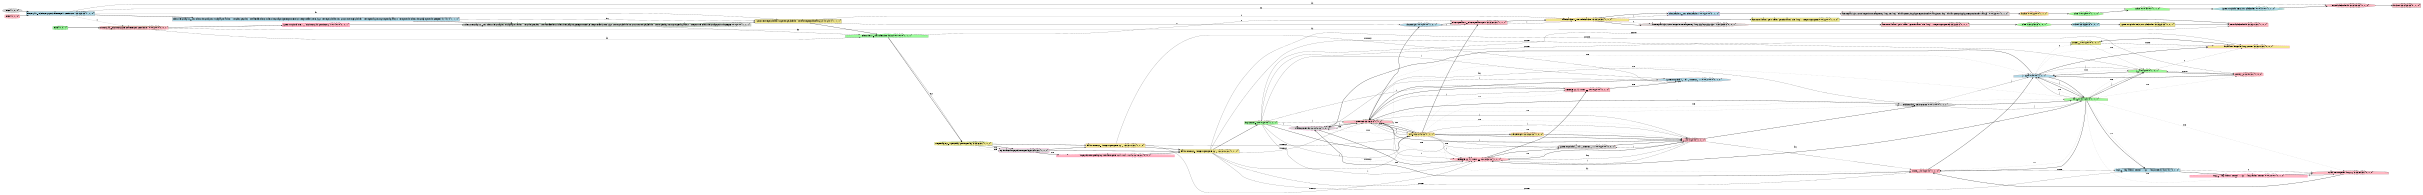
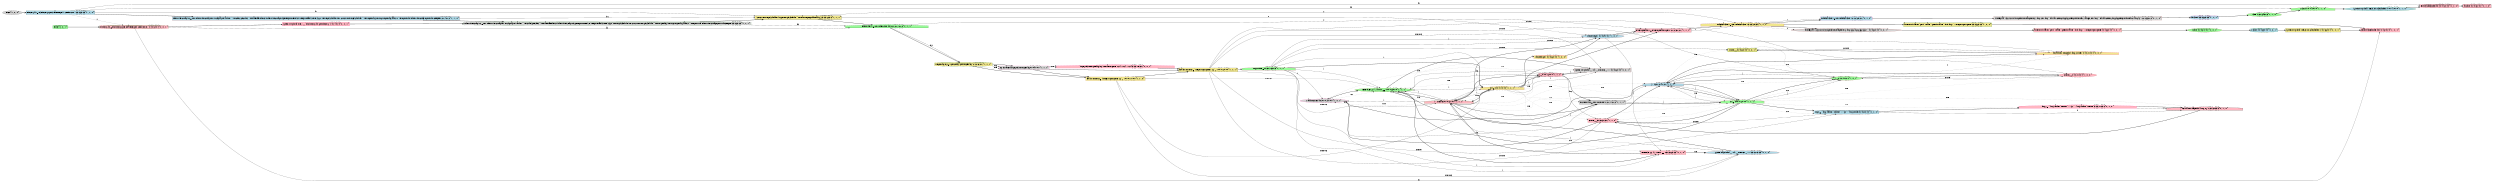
  digraph {
    fontname="DejaVu Serif"
    rankdir=LR
    node [color=brown fillcolor=lightpink fontname="DejaVu Serif" shape=note style=filled]
    edge [arrowhead=vee fontname="DejaVu Serif" style=bold]
    n1 [color=deeppink fillcolor=lightgrey label="w.addDocument(doc)@@@24@@@['1', '0', '1']" shape=ellipse]
    n2 [color=darkgreen label="i < numDocs@@@15@@@['1', '1', '1']" shape=house]
-   n3 [label="VERBOSE && i % 100000 == 0@@@25@@@['1', '1', '1']" shape=ellipse]
+   n3 [fillcolor=palegreen label="VERBOSE && i % 100000 == 0@@@25@@@['1', '1', '1']" shape=ellipse]
    n4 [fillcolor=lightblue label="j < 26@@@19@@@['1', '1', '1']" shape=house]
    n5 [fillcolor=lightblue label="System.out.println(i + \" of \" + numDocs + \"...\")@@@27@@@['0', '1', '0']" shape=ellipse]
    n6 [color=black label="i++@@@16@@@['1', '1', '1']" shape=cylinder]
-   n7 [color=black fillcolor=lightgrey label="Document doc = new Document()@@@17@@@['1', '1', '1']" shape=ellipse]
+   n7 [color=black fillcolor=lightgrey label="Document doc = new Document()@@@17@@@['1', '1', '1']"]
    n8 [fillcolor=lightblue label="w.forceMerge(1)@@@29@@@['1', '0', '1']" shape=ellipse]
    n9 [fillcolor=palegreen label="int j = 0@@@18@@@['1', '1', '1']" shape=house]
-   n10 [fillcolor=khaki label="int i = 0@@@14@@@['1', '1', '1']" shape=cylinder]
+   n10 [fillcolor=khaki label="int i = 0@@@14@@@['1', '1', '1']" shape=house]
    n11 [label="VERBOSE && i % 100000 == 0@@@26@@@['0', '1', '0']"]
    n12 [fillcolor=lightgrey label="System.out.println(i + \" of \" + numDocs + \"...\")@@@26@@@['0', '0', '1']"]
    n13 [fillcolor=palegreen label="r.close()@@@39@@@['1', '1', '0']" shape=ellipse]
    n14 [fillcolor=palegreen label="w.close()@@@40@@@['1', '1', '0']" shape=house]
    n15 [color=darkgreen fillcolor=lightblue label="System.out.println(\"TEST: now CheckIndex\")@@@41@@@['1', '1', '0']" shape=ellipse]
-   n16 [fillcolor=palegreen label="j++@@@20@@@['1', '0', '1']" shape=house]
+   n16 [fillcolor=palegreen label="j++@@@20@@@['1', '0', '1']" shape=ellipse]
    n17 [color=deeppink fillcolor=khaki label="doc.add(new LongPoint(\"long\",counter))@@@21@@@['0', '0', '1']" shape=house]
-   n18 [label="counter++@@@21@@@['1', '0', '0']" shape=cylinder]
+   n18 [label="counter++@@@21@@@['1', '0', '0']" shape=ellipse]
    n19 [color=darkgreen fillcolor=khaki label="counter++@@@22@@@['0', '0', '1']"]
-   n20 [color=black label="TestUtil.checkIndex(dir)@@@42@@@['0', '1', '0']" shape=ellipse]
+   n20 [color=black label="TestUtil.checkIndex(dir)@@@42@@@['0', '1', '0']" shape=cylinder]
    n21 [fillcolor=khaki label="IndexSearcher s = new IndexSearcher(r)@@@31@@@['1', '1', '1']" shape=house]
    n22 [fillcolor=lightgrey label="assertEquals(1250,s.count(LongPoint.newRangeQuery(\"long\",33640828,33673327)))@@@32@@@['0', '0', '1']" shape=ellipse]
    n23 [color=darkgreen fillcolor=khaki label="assertTrue(r.leaves().get(0).reader().getPointValues().size(\"long\") > Integer.MAX_VALUE)@@@36@@@['1', '0', '0']"]
    n24 [color=deeppink fillcolor=lightblue label="IndexSearcher s = new IndexSearcher(r)@@@32@@@['0', '1', '0']"]
    n25 [color=darkgreen label="assertTrue(r.leaves().get(0).reader().getPointValues().size(\"long\") > Integer.MAX_VALUE)@@@33@@@['0', '0', '1']"]
    n26 [label="TestUtil.checkIndex(dir)@@@37@@@['1', '0', '1']"]
    n27 [fillcolor=lightgrey label="assertEquals(1250,s.count(LongPoint.newRangeQuery(\"long\",new long((((edu.fdu.CPPDG.tinypdg.pe.ExpressionInfo@1ad063e,new long((((edu.fdu.CPPDG.tinypdg.pe.ExpressionInfo@1ad0643)))@@@33@@@['0', '1', '0']"]
    n28 [color=black fillcolor=lightgrey label="test2D['1', '0', '0']" shape=ellipse]
    n29 [color=black fillcolor=lightblue label="Directory dir = FSDirectory.open(createTempDir(\"2BPoints2D\"))@@@3@@@['1', '1', '0']"]
    n30 [color=black fillcolor=khaki label="((ConcurrentMergeScheduler)iwc.getMergeScheduler()).setMaxMergesAndThreads(6,3)@@@6@@@['1', '1', '1']"]
    n31 [color=darkgreen label="Directory dir = FSDirectory.open(createTempDir(\"2BPoints1D\"))@@@3@@@['0', '0', '1']" shape=cylinder]
    n32 [fillcolor=lightblue label="IndexWriterConfig iwc = new IndexWriterConfig(new MockAnalyzer(random())).setCodec(getCodec()).setMaxBufferedDocs(IndexWriterConfig.DISABLE_AUTO_FLUSH).setRAMBufferSizeMB(256.0).setMergeScheduler(new ConcurrentMergeScheduler()).setMergePolicy(newLogMergePolicy(false,10)).setOpenMode(IndexWriterConfig.OpenMode.CREATE)@@@4@@@['1', '1', '0']"]
    n33 [label="counter++@@@23@@@['1', '1', '0']"]
    n34 [color=black fillcolor=lightblue label="long x = (((long)random().nextInt() << 32)) | (long)counter@@@20@@@['0', '1', '0']" shape=cylinder]
    n35 [color=deeppink label="long y = (((long)random().nextInt() << 32)) | (long)random().nextInt()@@@21@@@['0', '1', '0']" shape=house]
    n36 [color=black label="doc.add(new LongPoint(\"long\",x,y))@@@22@@@['0', '1', '0']" shape=house]
-   n37 [label="test2D['0', '1', '0']" shape=cylinder]
    n38 [fillcolor=palegreen label="r.close()@@@34@@@['0', '0', '1']" shape=ellipse]
    n39 [color=darkgreen fillcolor=lightblue label="w.close()@@@35@@@['0', '0', '1']" shape=cylinder]
    n40 [color=black fillcolor=khaki label="System.out.println(\"TEST: now CheckIndex\")@@@36@@@['0', '0', '1']"]
-   n41 [color=deeppink fillcolor=khaki label="dir.close()@@@38@@@['1', '1', '1']" shape=cylinder]
+   n41 [color=deeppink fillcolor=lightblue label="dir.close()@@@38@@@['1', '1', '1']" shape=cylinder]
    n42 [color=darkgreen fillcolor=palegreen label="IndexWriter w = new IndexWriter(dir,iwc)@@@7@@@['1', '1', '1']" shape=house]
    n43 [color=black label="DirectoryReader r = DirectoryReader.open(w)@@@30@@@['1', '1', '1']"]
    n44 [color=darkgreen fillcolor=khaki label="MergePolicy mp = w.getConfig().getMergePolicy()@@@8@@@['1', '1', '1']" shape=cylinder]
    n45 [color=black label="dir.close()@@@43@@@['0', '1', '0']"]
-   n46 [color=deeppink fillcolor=palegreen label="long counter = 0@@@13@@@['1', '1', '1']" shape=cylinder]
+   n46 [color=deeppink fillcolor=palegreen label="long counter = 0@@@13@@@['1', '1', '1']" shape=house]
    n47 [color=deeppink fillcolor=khaki label="w.forceMerge(1)@@@28@@@['1', '0', '0']" shape=cylinder]
    n48 [color=black fillcolor=palegreen label="test1D['0', '0', '1']" shape=cylinder]
    n49 [color=deeppink label="System.out.println(\"DIR: \" + ((FSDirectory)dir).getDirectory())@@@4@@@['0', '0', '1']"]
    n50 [color=deeppink fillcolor=lightgrey label="mp instanceof LogByteSizeMergePolicy@@@9@@@['1', '1', '1']"]
    n51 [fillcolor=khaki label="final int numDocs = (Integer.MAX_VALUE / 26) + 1@@@11@@@['1', '1', '0']"]
    n52 [color=black fillcolor=khaki label="final int numDocs = (Integer.MAX_VALUE / 26) + 1@@@12@@@['1', '1', '1']"]
    n53 [color=deeppink label="((LogByteSizeMergePolicy)mp).setMaxMergeMB(1024 * 1024 * 1024)@@@10@@@['0', '0', '1']" shape=house]
    n54 [color=darkgreen fillcolor=lightgrey label="IndexWriterConfig iwc = new IndexWriterConfig(new MockAnalyzer(random())).setCodec(getCodec()).setMaxBufferedDocs(IndexWriterConfig.DISABLE_AUTO_FLUSH).setRAMBufferSizeMB(256.0).setMergeScheduler(new ConcurrentMergeScheduler()).setMergePolicy(newLogMergePolicy(false,10)).setOpenMode(IndexWriterConfig.OpenMode.CREATE)@@@5@@@['1', '1', '1']" shape=cylinder]
-   n1 -> n2 [arrowhead=normal]
    n1 -> n3
    n1 -> n3 [label=true style=dotted]
    n2 -> n1 [arrowhead=normal label=true style=dotted]
    n2 -> n1 [arrowhead=normal label=i style=solid]
    n2 -> n3 [arrowhead=normal label=true style=dotted]
    n2 -> n3 [arrowhead=normal label=i style=solid]
    n2 -> n4 [arrowhead=normal label=true style=dotted]
    n2 -> n5 [label=i style=solid]
    n2 -> n6 [arrowhead=normal label=true style=dotted]
    n2 -> n7 [label=true style=dotted]
    n2 -> n7 [arrowhead=normal]
    n2 -> n8
-   n2 -> n9 [label=true style=dotted]
+   n2 -> n9 [label=j style=dotted]
    n2 -> n10
    n2 -> n10 [label=i style=solid]
-   n2 -> n11 [label=i style=solid]
-   n3 -> n2 [arrowhead=normal style=dashed]
-   n3 -> n6 [arrowhead=normal]
+   n8 -> n11 [label=i style=solid]
+   n3 -> n2 [arrowhead=normal]
+   n3 -> n7 [arrowhead=normal]
    n3 -> n11 [arrowhead=normal]
    n3 -> n12 [arrowhead=normal]
    n3 -> n12 [label=true style=dotted]
    n4 -> n1
    n4 -> n9
    n4 -> n9 [arrowhead=normal label=j style=solid]
    n4 -> n16 [label=true style=dotted]
    n4 -> n17 [arrowhead=normal label=true style=dotted]
    n4 -> n17
-   n4 -> n19 [label=x style=dotted]
+   n4 -> n19 [label=true style=dotted]
    n5 -> n2
    n6 -> n2
    n6 -> n2 [arrowhead=normal label=i style=solid]
    n6 -> n3 [label=doc style=solid]
    n6 -> n3 [label=i style=solid]
    n6 -> n7 [arrowhead=normal]
    n6 -> n12 [arrowhead=normal label=i style=solid]
    n6 -> n33 [label=doc style=solid]
    n7 -> n1 [label=doc style=solid]
    n7 -> n4 [arrowhead=normal label=j style=solid]
    n7 -> n9 [arrowhead=normal label=j style=solid]
    n7 -> n9 [arrowhead=normal]
    n8 -> n43 [label=r style=solid]
    n8 -> n43
    n9 -> n3
    n9 -> n4
    n9 -> n4 [arrowhead=normal label=true style=dotted]
    n9 -> n4 [label=j style=solid]
    n9 -> n16 [arrowhead=normal]
    n9 -> n16 [label=true style=dotted]
    n9 -> n16 [arrowhead=normal label=j style=solid]
    n9 -> n18 [arrowhead=normal label=true style=dotted]
    n9 -> n33 [arrowhead=normal]
    n9 -> n33 [arrowhead=normal label=true style=dotted]
    n9 -> n34 [label=true style=dotted]
    n9 -> n34
    n9 -> n35 [arrowhead=normal label=true style=dotted]
    n9 -> n36 [arrowhead=normal label=true style=dotted]
    n10 -> n1 [label=true style=dotted]
    n10 -> n2 [arrowhead=normal label=i style=solid]
    n10 -> n2 [arrowhead=normal label=true style=dotted]
    n10 -> n2
    n10 -> n3 [label=true style=dotted]
    n10 -> n3 [label=i style=solid]
    n10 -> n6
    n10 -> n6 [label=i style=solid]
    n10 -> n6 [label=true style=dotted]
+   n10 -> n7 [arrowhead=normal label=true style=dotted]
    n10 -> n9 [label=true style=dotted]
    n10 -> n11 [label=true style=dotted]
    n10 -> n12 [label=i style=solid]
-   n10 -> n33 [label=dir style=dotted]
+   n10 -> n33 [label=true style=dotted]
    n10 -> n43
    n10 -> n47
    n11 -> n2
    n11 -> n5 [arrowhead=normal label=true style=dotted]
    n11 -> n5
    n12 -> n6
    n13 -> n14
    n14 -> n15
    n15 -> n20
    n16 -> n4 [arrowhead=normal label=j style=solid]
    n16 -> n4
    n16 -> n17 [arrowhead=normal label=0 style=dashed]
    n16 -> n18 [arrowhead=normal]
    n17 -> n19
    n18 -> n4
    n18 -> n16 [arrowhead=normal label=counter style=solid]
    n19 -> n16 [style=dashed]
    n19 -> n17 [arrowhead=normal label=counter style=solid]
    n20 -> n45
    n21 -> n22 [arrowhead=normal]
    n21 -> n22 [arrowhead=normal label=0 style=dashed]
    n21 -> n23 [arrowhead=normal]
    n21 -> n24
    n21 -> n24 [label=r style=solid]
    n22 -> n25
    n23 -> n26 [arrowhead=normal]
    n24 -> n27 [arrowhead=normal]
    n25 -> n38
    n27 -> n41
    n28 -> n29
    n29 -> n14 [arrowhead=normal label=dir style=solid]
    n29 -> n20 [label=dir style=solid]
    n29 -> n30 [label=dir style=solid]
    n29 -> n31 [arrowhead=normal label=0 style=dashed]
    n29 -> n32 [arrowhead=normal]
    n30 -> n8 [label=w style=solid]
    n30 -> n21 [arrowhead=normal label=w style=solid]
    n30 -> n42 [arrowhead=normal]
    n31 -> n26 [arrowhead=normal label=dir style=solid]
    n31 -> n42 [label=dir style=solid]
    n31 -> n49 [arrowhead=normal]
    n32 -> n30 [arrowhead=normal label=iwc style=solid]
    n32 -> n54
    n33 -> n1
    n33 -> n4 [arrowhead=normal]
    n33 -> n34 [arrowhead=normal label=counter style=solid]
    n34 -> n35 [arrowhead=normal]
    n34 -> n36 [label=x style=solid]
    n35 -> n36 [label=y style=solid]
    n35 -> n36
    n36 -> n33
-   n37 -> n29 [arrowhead=normal]
    n38 -> n39 [arrowhead=normal]
    n39 -> n40 [arrowhead=normal]
    n40 -> n26
    n41 -> n13 [arrowhead=normal]
    n42 -> n43 [label=w style=solid]
    n42 -> n44
    n42 -> n44 [label=mp style=solid]
    n43 -> n21
    n43 -> n21 [label=r style=solid]
    n44 -> n50 [arrowhead=normal label=mp style=solid]
    n44 -> n50 [arrowhead=normal label=true style=dotted]
    n44 -> n50 [arrowhead=normal]
    n44 -> n51 [arrowhead=normal]
    n46 -> n1 [label=i style=solid]
-   n46 -> n2 [arrowhead=normal label=i style=solid]
+   n46 -> n8 [arrowhead=normal label=i style=solid]
    n46 -> n3 [arrowhead=normal label=i style=solid]
    n46 -> n5 [label=i style=solid]
    n46 -> n10
    n46 -> n10 [label=i style=solid]
    n46 -> n11 [label=i style=solid]
    n46 -> n17 [label=counter style=solid]
    n46 -> n19 [arrowhead=normal label=counter style=solid]
-   n47 -> n6 [arrowhead=normal]
+   n47 -> n8 [arrowhead=normal]
    n48 -> n31
    n49 -> n54
    n50 -> n51 [arrowhead=normal]
    n50 -> n52 [arrowhead=normal]
    n50 -> n53 [arrowhead=normal label=true style=dotted]
    n50 -> n53 [arrowhead=normal]
    n51 -> n3 [arrowhead=normal label=numDocs style=solid]
    n51 -> n5 [label=numDocs style=solid]
    n51 -> n10 [label=numDocs style=solid]
    n51 -> n52
    n52 -> n2 [arrowhead=normal label=numDocs style=solid]
    n52 -> n12 [arrowhead=normal label=numDocs style=solid]
    n52 -> n16 [arrowhead=normal label=counter style=solid]
    n52 -> n18 [label=counter style=solid]
    n52 -> n33 [arrowhead=normal label=counter style=solid]
    n52 -> n34 [label=counter style=solid]
    n52 -> n46 [arrowhead=normal]
    n53 -> n52 [arrowhead=normal]
    n54 -> n30
    n54 -> n42 [arrowhead=normal label=iwc style=solid]
  }
